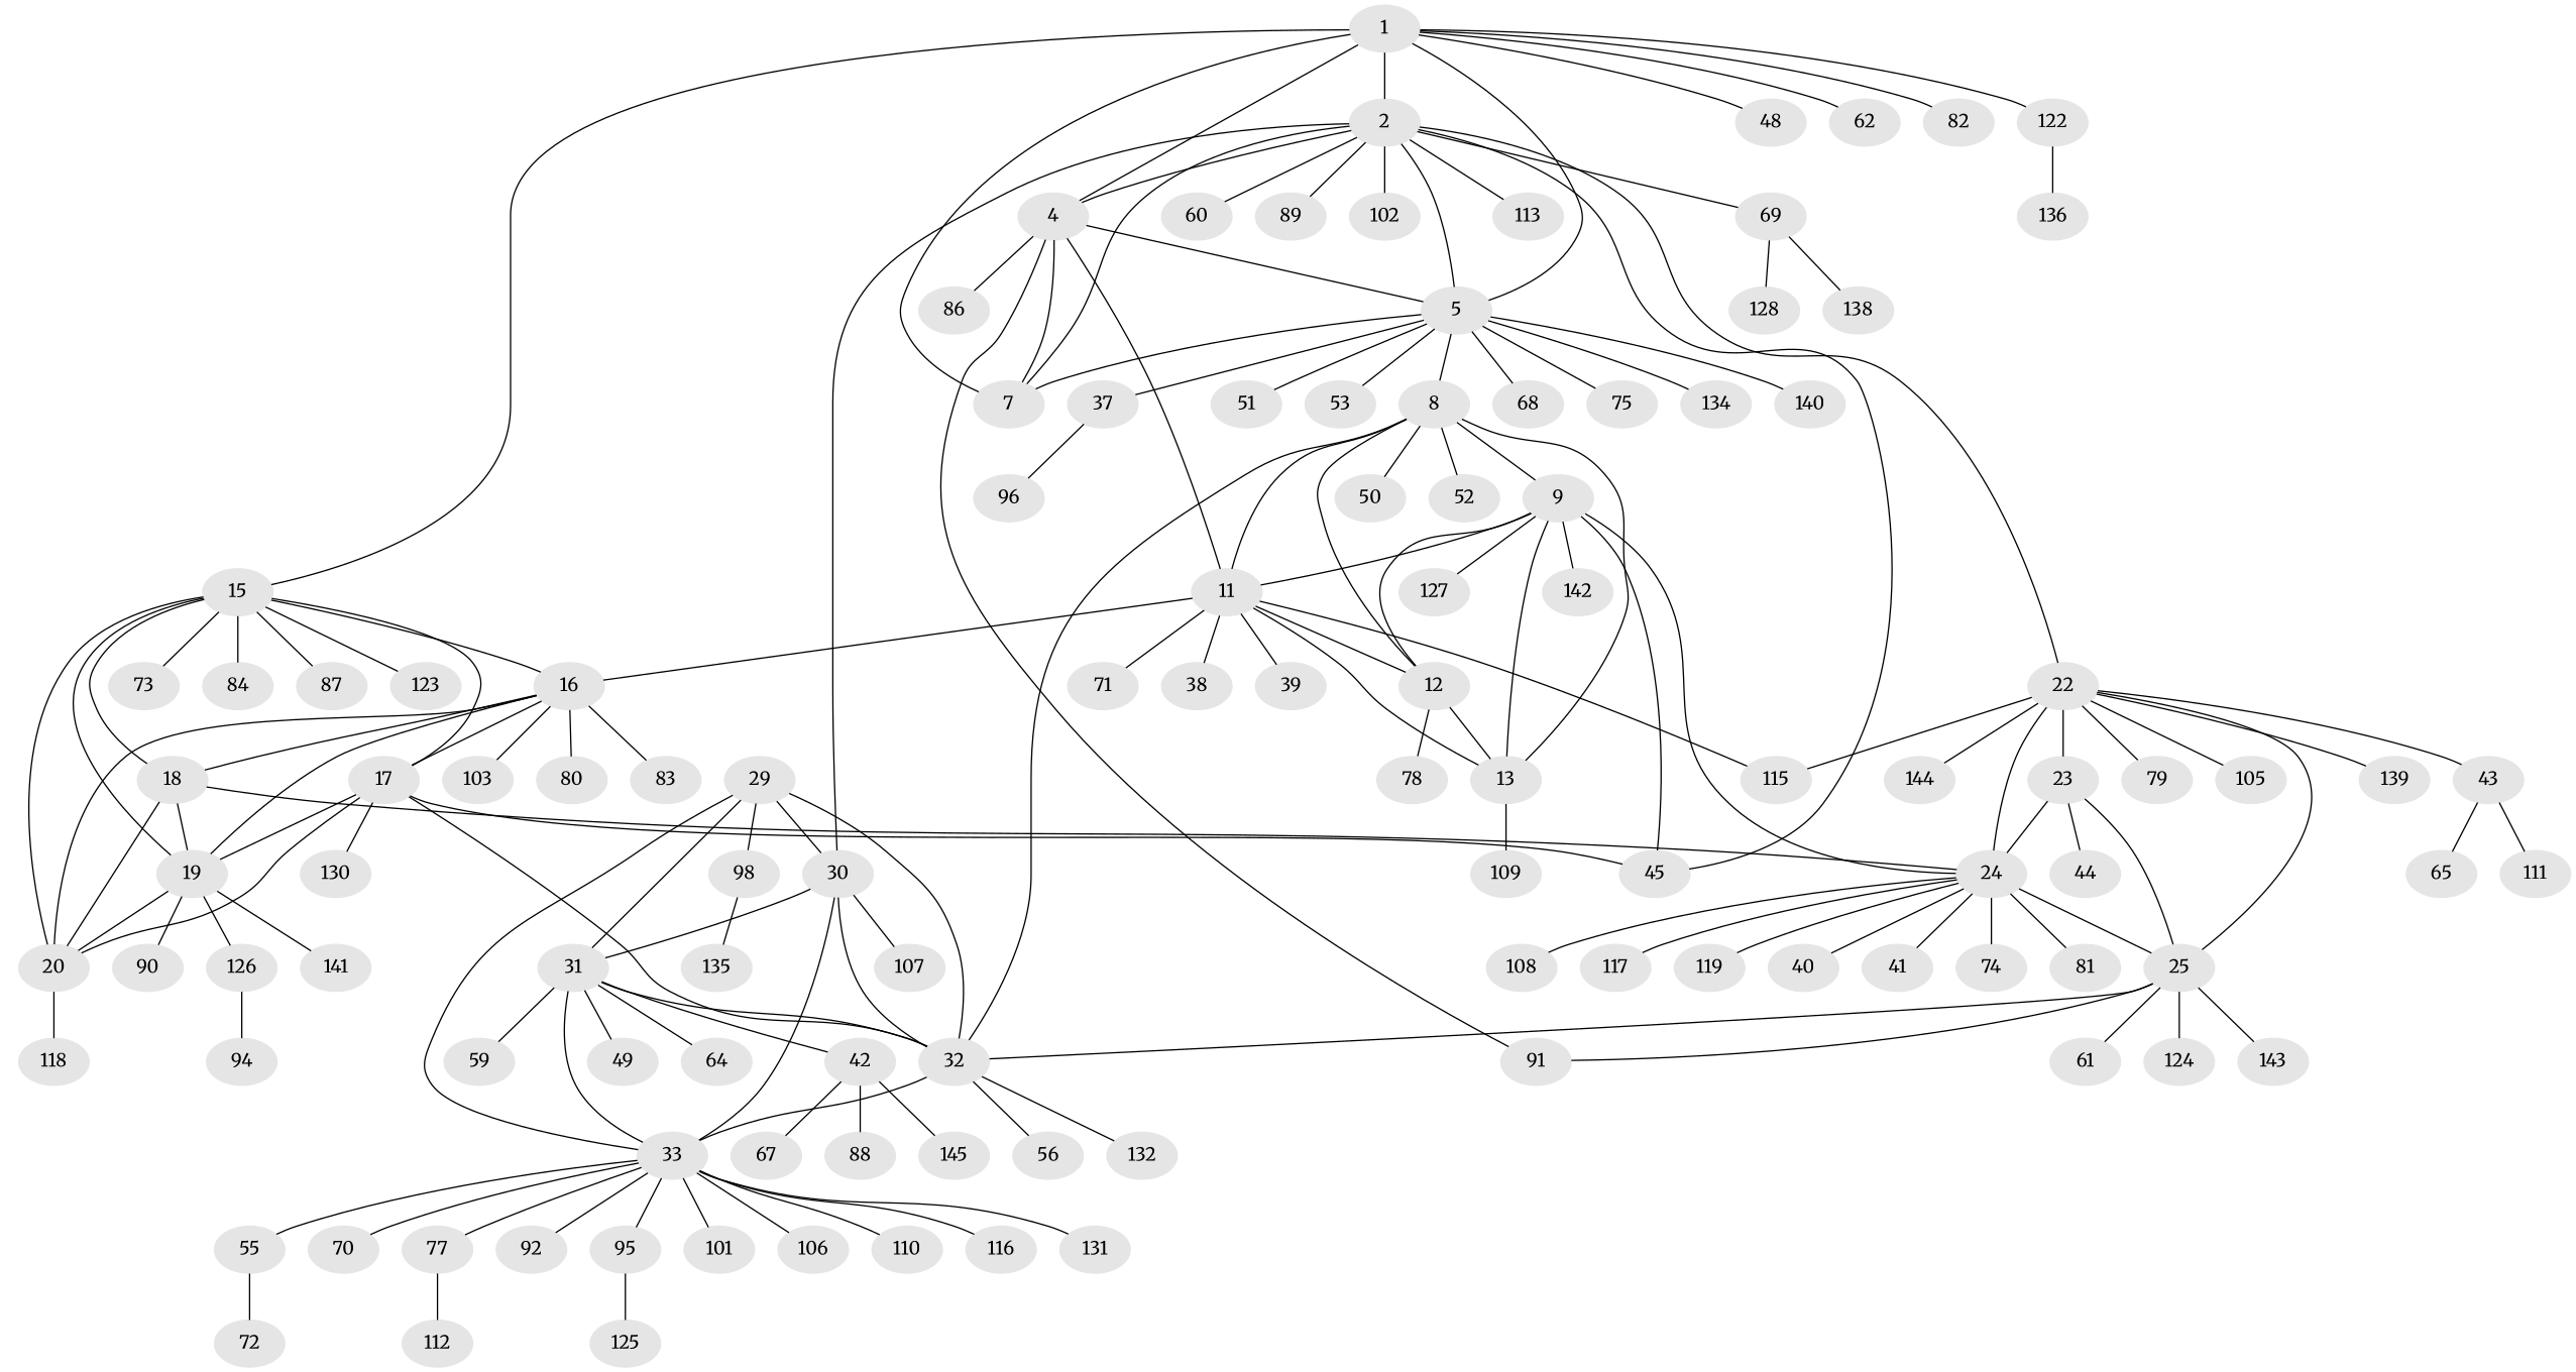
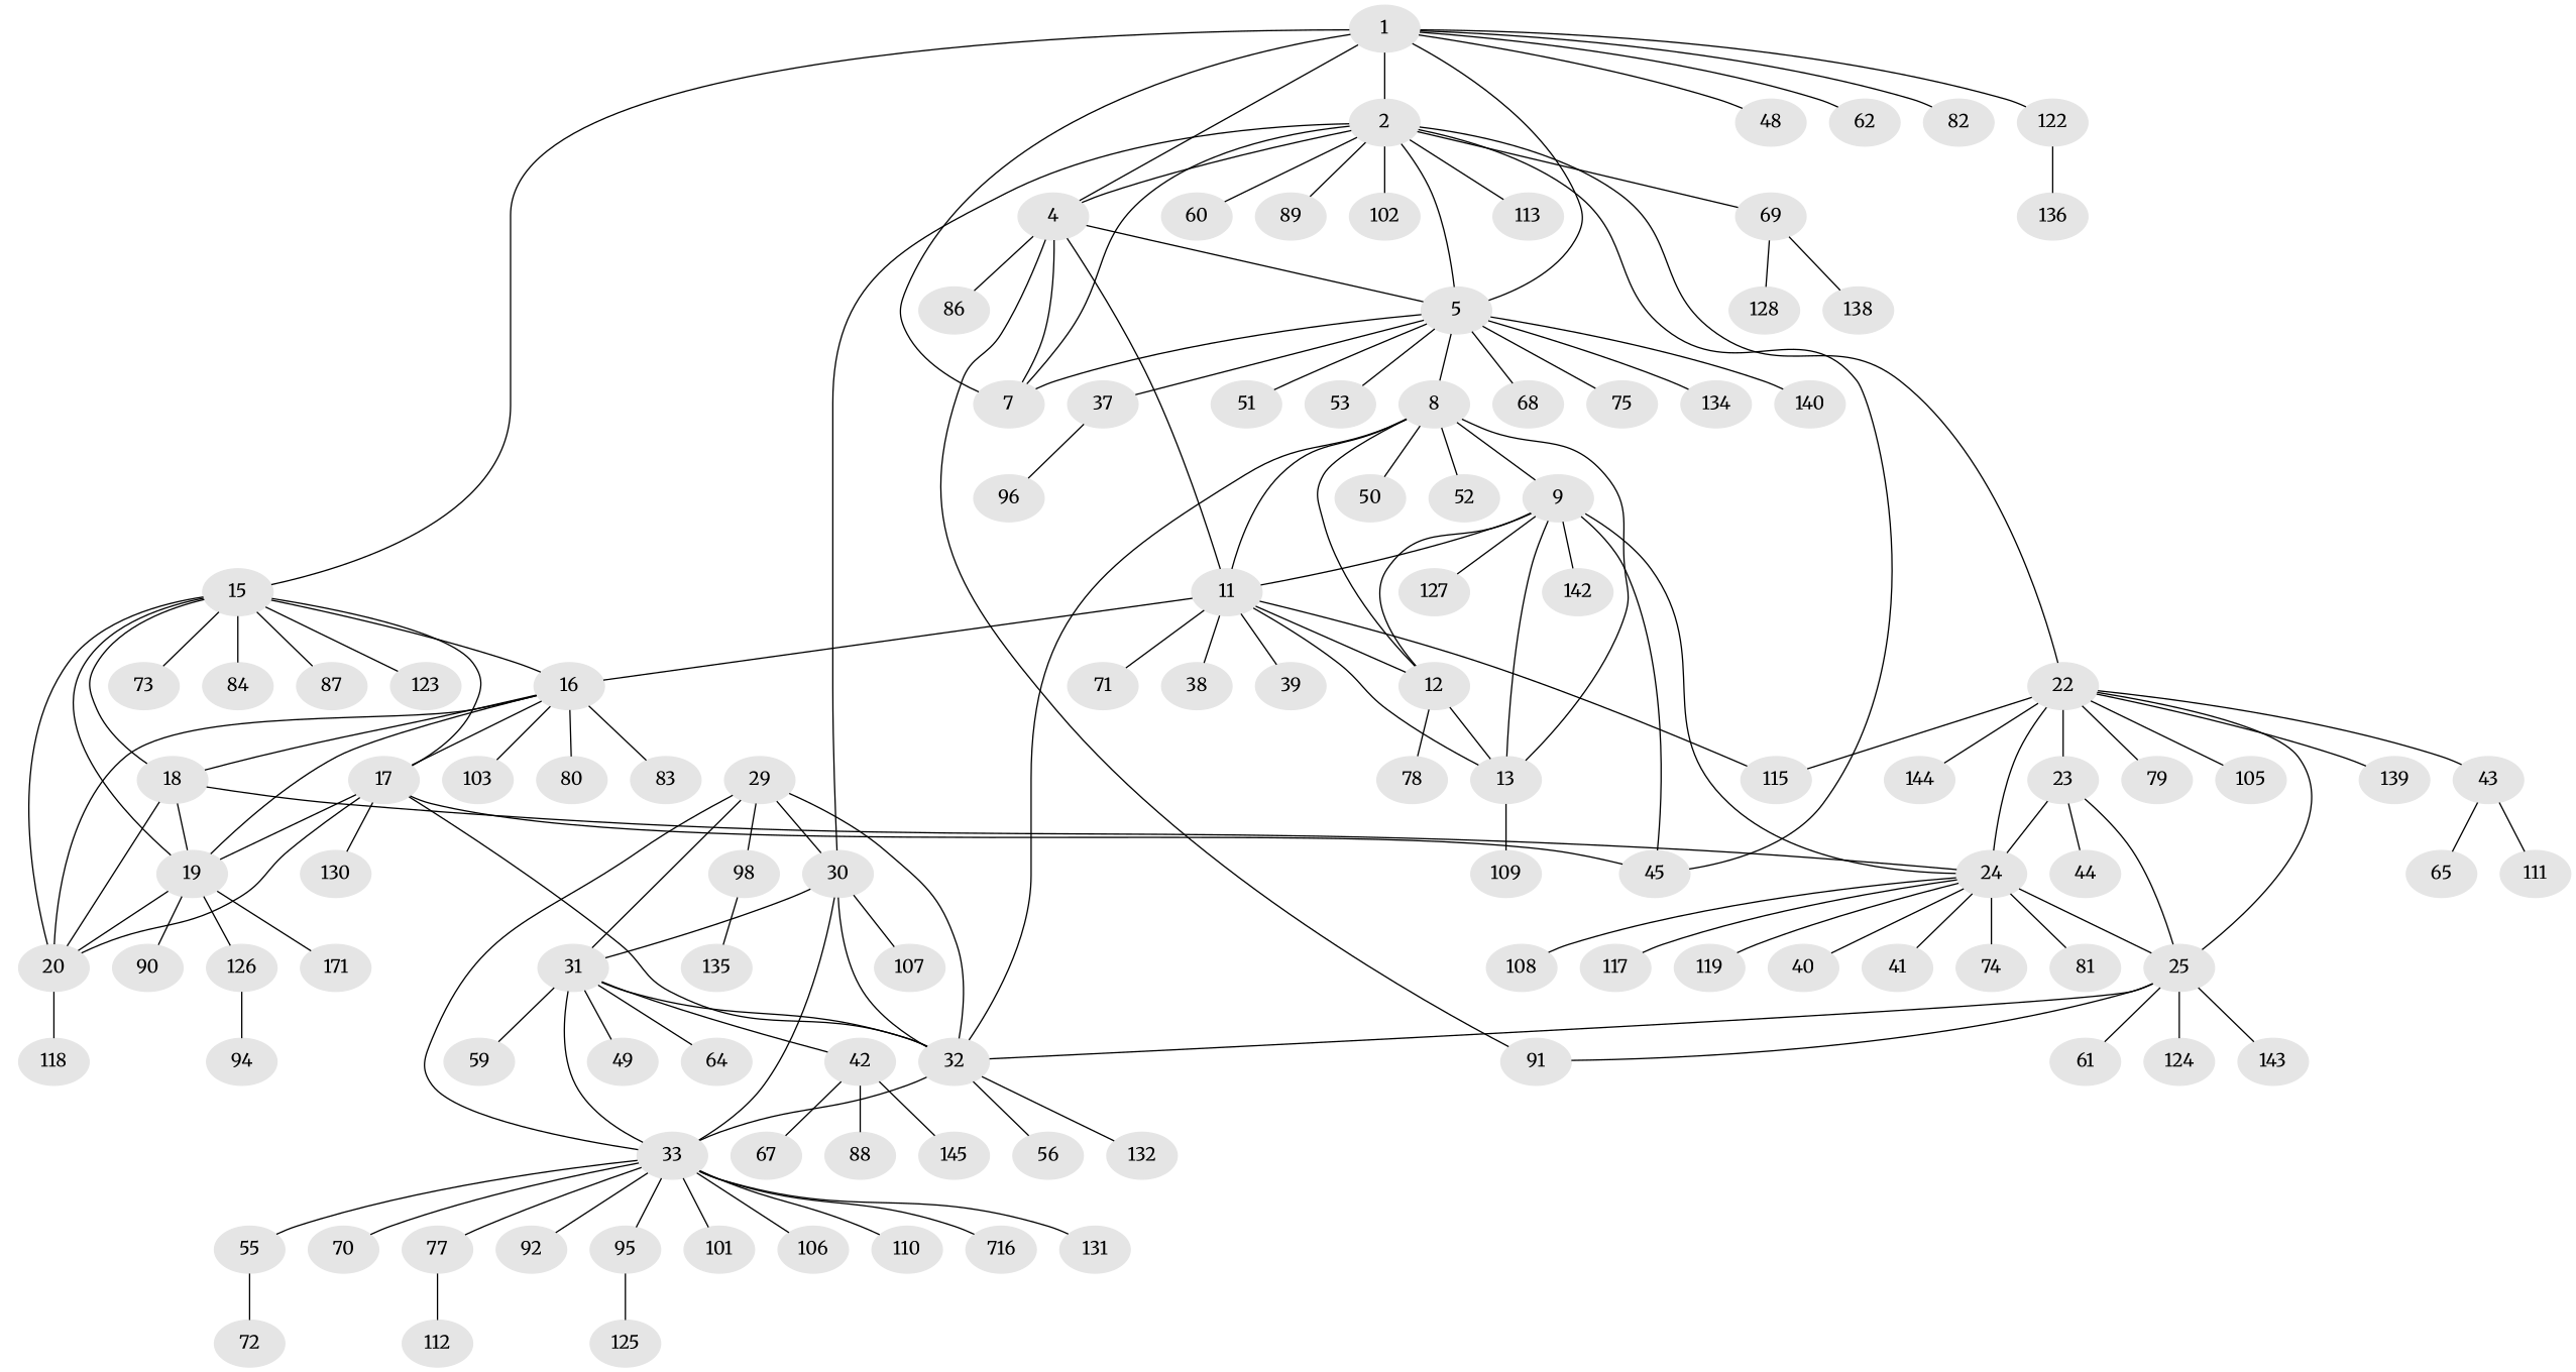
  graph {
    fontname=Merriweather
    node [color=gray90 fontname=Merriweather style=filled]
    edge [fontname=Merriweather]
    1 [super="+6"]
    2 [super="+3"]
    4 [super="+63"]
    5 [super="+99"]
    7 [super="+47"]
    15 [super="+21"]
    48
    62
    82
    122
    22 [super="+26"]
    30 [super="+36"]
    45
    60
    69 [super="+100"]
    89
    102
    113
    11 [super="+58"]
    86
    91
    8 [super="+14"]
    37
    51
    53
    68
    75
    134
    140
    16 [super="+129"]
    17 [super="+133"]
    18 [super="+46"]
    19 [super="+93"]
    20 [super="+76"]
    73
    84
    87
    123
    136
    24 [super="+28"]
    115
    23
    25 [super="+27"]
    43
    79
    105
    139
    144
    32 [super="+35"]
    31 [super="+114"]
    33 [super="+34"]
    107
    128
    138
    12 [super="+104"]
    13 [super="+66"]
    38
    39 [super="+85"]
    71
    9 [super="+10"]
    50 [super="+97"]
    52 [super="+57"]
    96
    127
    142
    78 [super="+121"]
    109
    56
    132
    40
    41
    74
    81
    108
    117
    119
    80
    83
    103
    130
    90
    126
-   141
+   141 [label=171]
    118 [super="+120"]
    94
    44
    61
    124
    143
    65
    111
    29
    98
    42 [super="+54"]
    49
    59
    64
    55
    70
    77
    92
    95 [super="+137"]
    101
    106
    110
-   116
+   116 [label=716]
    131
    135
    67
    88
    145
    72
    112
    125
    1 -- 2 [weight=4]
    1 -- 4 [weight=2]
    1 -- 5 [weight=2]
    1 -- 7 [weight=2]
    1 -- 15
    1 -- 48
    1 -- 62
    1 -- 82
    1 -- 122
    2 -- 4 [weight=2]
    2 -- 5 [weight=2]
    2 -- 7 [weight=2]
    2 -- 22
    2 -- 30
    2 -- 45
    2 -- 60
    2 -- 69
    2 -- 89
    2 -- 102
    2 -- 113
    4 -- 5
    4 -- 7
    4 -- 11
    4 -- 86
    4 -- 91
    5 -- 7
    5 -- 8
    5 -- 37
    5 -- 51
    5 -- 53
    5 -- 68
    5 -- 75
    5 -- 134
    5 -- 140
    15 -- 16 [weight=2]
    15 -- 17 [weight=2]
    15 -- 18 [weight=2]
    15 -- 19 [weight=2]
    15 -- 20 [weight=2]
    15 -- 73
    15 -- 84
    15 -- 87
    15 -- 123
    122 -- 136
    22 -- 24 [weight=4]
    22 -- 115
    22 -- 23 [weight=2]
    22 -- 25 [weight=4]
    22 -- 43
    22 -- 79
    22 -- 105
    22 -- 139
    22 -- 144
    30 -- 32 [weight=2]
    30 -- 31
    30 -- 33 [weight=2]
    30 -- 107
    69 -- 128
    69 -- 138
    11 -- 16
    11 -- 115
    11 -- 12
    11 -- 13
    11 -- 38
    11 -- 39
    11 -- 71
    8 -- 11 [weight=2]
    8 -- 32
    8 -- 12 [weight=2]
    8 -- 13 [weight=2]
    8 -- 9 [weight=4]
    8 -- 50
    8 -- 52
    37 -- 96
    16 -- 17
    16 -- 18
    16 -- 19
    16 -- 20
    16 -- 80
    16 -- 83
    16 -- 103
    17 -- 45
    17 -- 19
    17 -- 20
    17 -- 32
    17 -- 130
    18 -- 19
    18 -- 20
    18 -- 24
    19 -- 20
    19 -- 90
    19 -- 126
    19 -- 141
    20 -- 118
    24 -- 25 [weight=4]
    24 -- 40
    24 -- 41
    24 -- 74
    24 -- 81
    24 -- 108
    24 -- 117
    24 -- 119
    23 -- 24 [weight=2]
    23 -- 25 [weight=2]
    23 -- 44
    25 -- 91
    25 -- 32
    25 -- 61
    25 -- 124
    25 -- 143
    43 -- 65
    43 -- 111
    32 -- 33 [weight=4]
    32 -- 56
    32 -- 132
    31 -- 32 [weight=2]
    31 -- 33 [weight=2]
    31 -- 42
    31 -- 49
    31 -- 59
    31 -- 64
    33 -- 55
    33 -- 70
    33 -- 77
    33 -- 92
    33 -- 95
    33 -- 101
    33 -- 106
    33 -- 110
    33 -- 116
    33 -- 131
    12 -- 13
    12 -- 78
    13 -- 109
    9 -- 45
    9 -- 11 [weight=2]
    9 -- 24
    9 -- 12 [weight=2]
    9 -- 13 [weight=2]
    9 -- 127
    9 -- 142
    126 -- 94
    29 -- 30
    29 -- 32 [weight=2]
    29 -- 31
    29 -- 33 [weight=2]
    29 -- 98
    98 -- 135
    42 -- 67
    42 -- 88
    42 -- 145
    55 -- 72
    77 -- 112
    95 -- 125
  }
